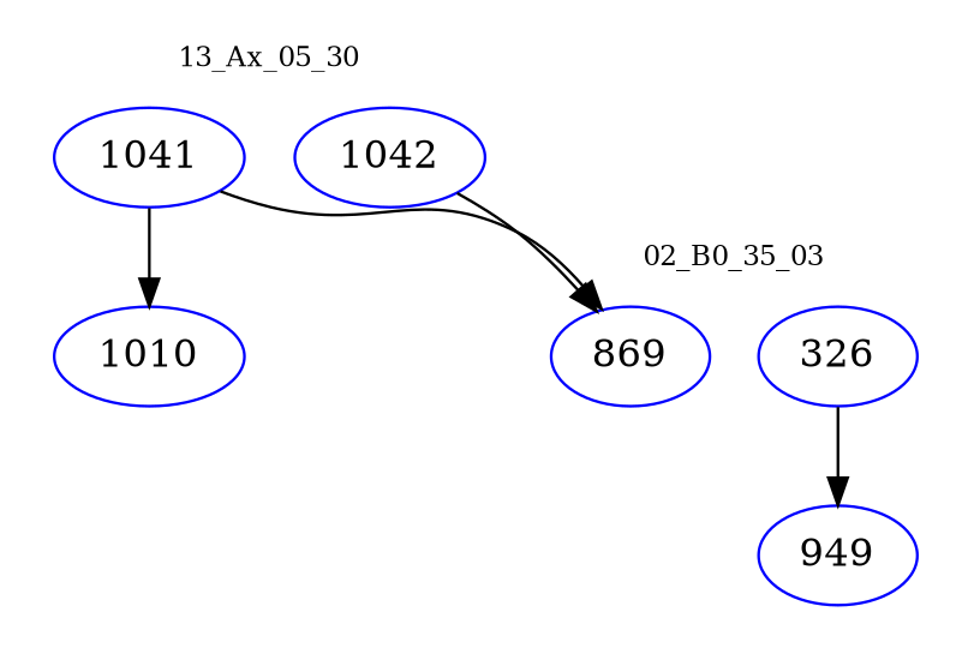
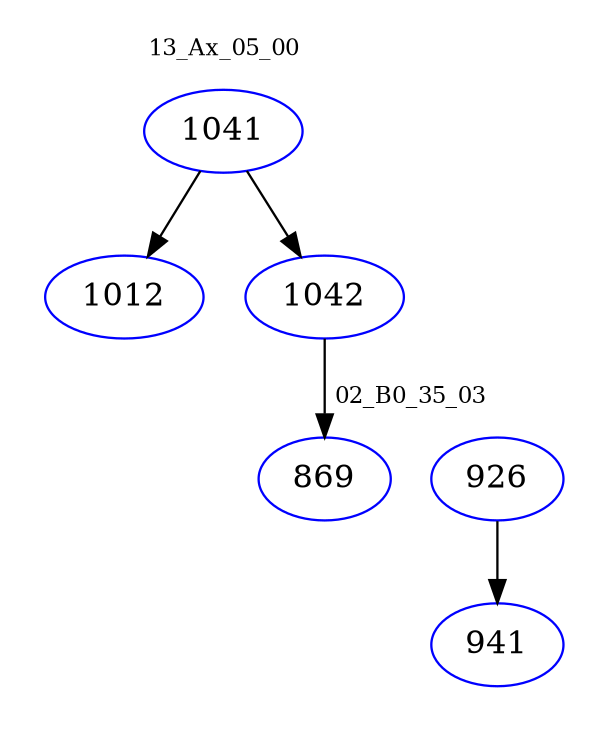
  digraph {
    node [color=blue]
    edge [color=black]
    n1 [label=1041]
-   n2 [label=1010]
+   n2 [label=1012]
    n3 [label=1042]
-   n4 [label=326]
+   n4 [label=926]
    n5 [label=869]
-   n6 [label=949]
+   n6 [label=941]
    subgraph cluster_1 {
      color=white
      fontsize=10
-     label="13_Ax_05_30"
+     label="13_Ax_05_00"
      n1
      n2
      n3
    }
    subgraph cluster_2 {
      color=white
      fontsize=10
      label="02_B0_35_03"
      n4
      n5
      n6
    }
    n1 -> n2
-   n1 -> n5
+   n1 -> n3
    n3 -> n5
    n4 -> n6
  }
